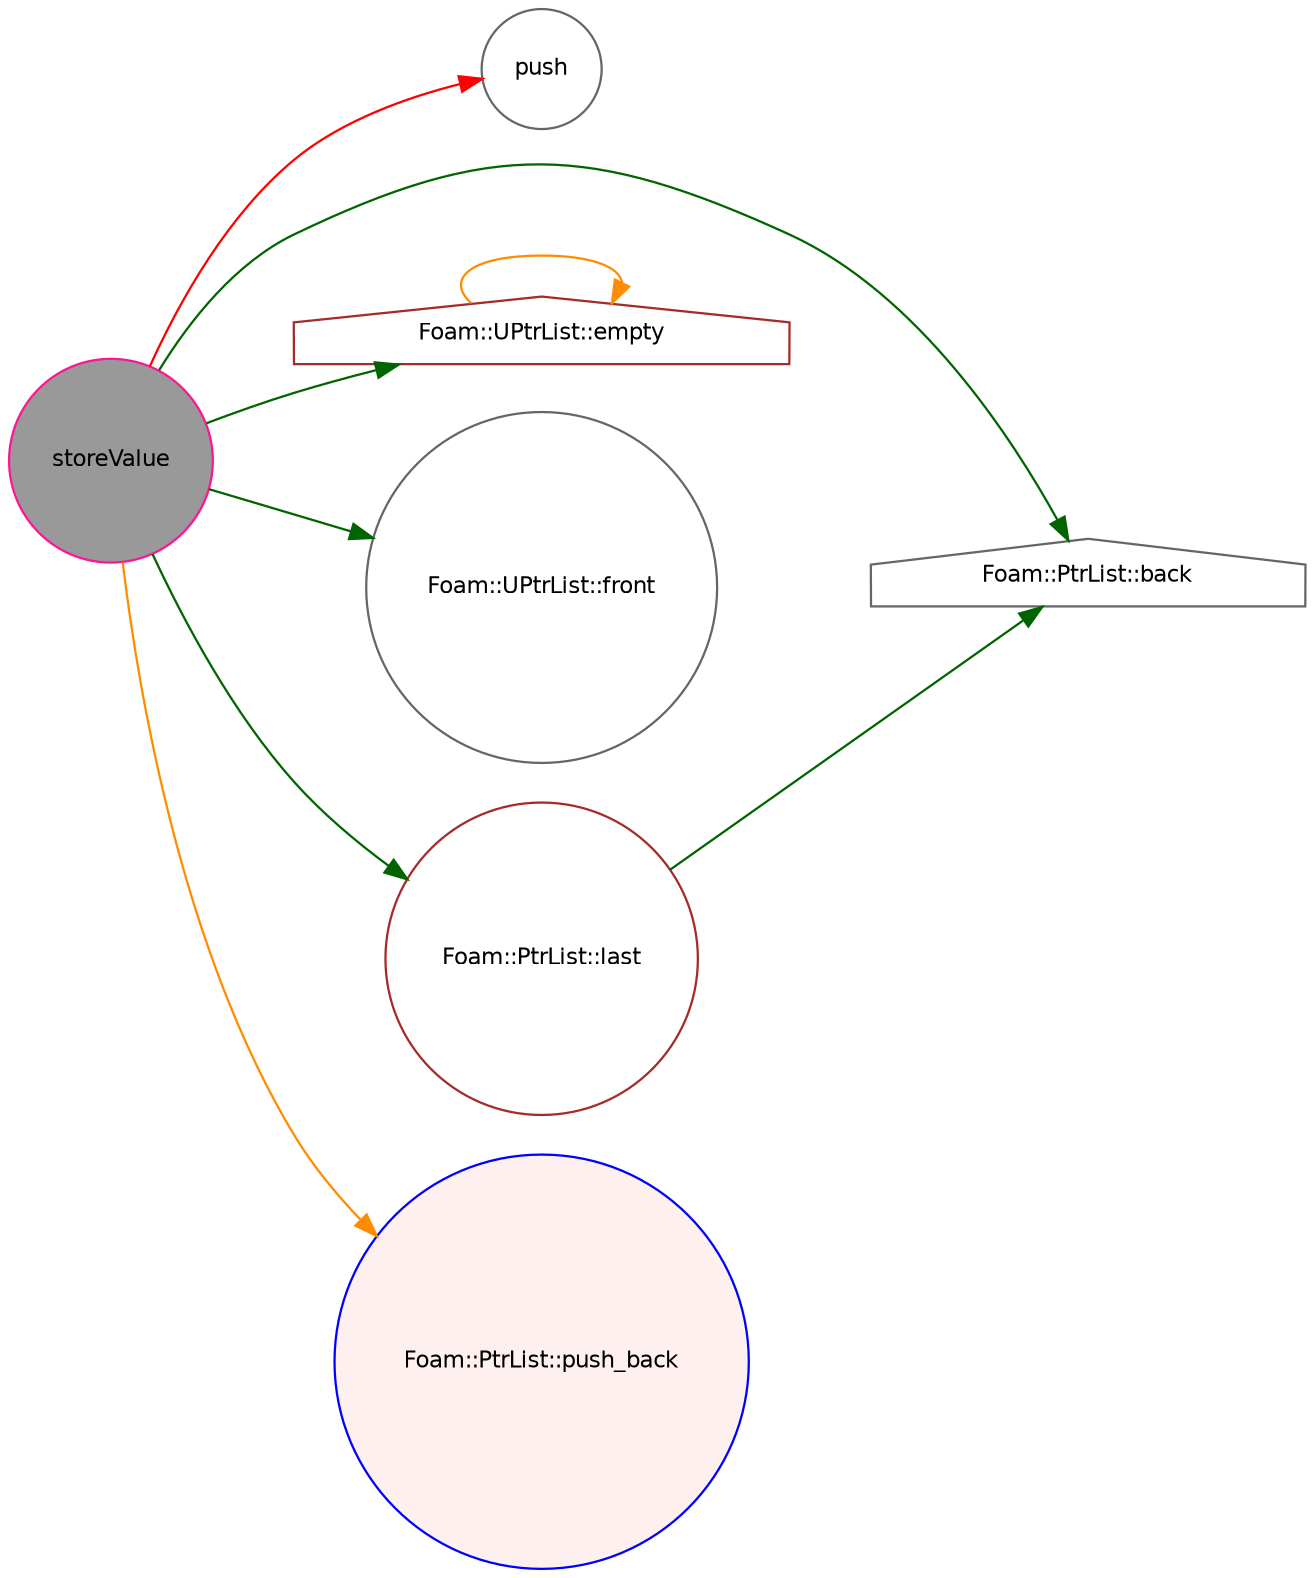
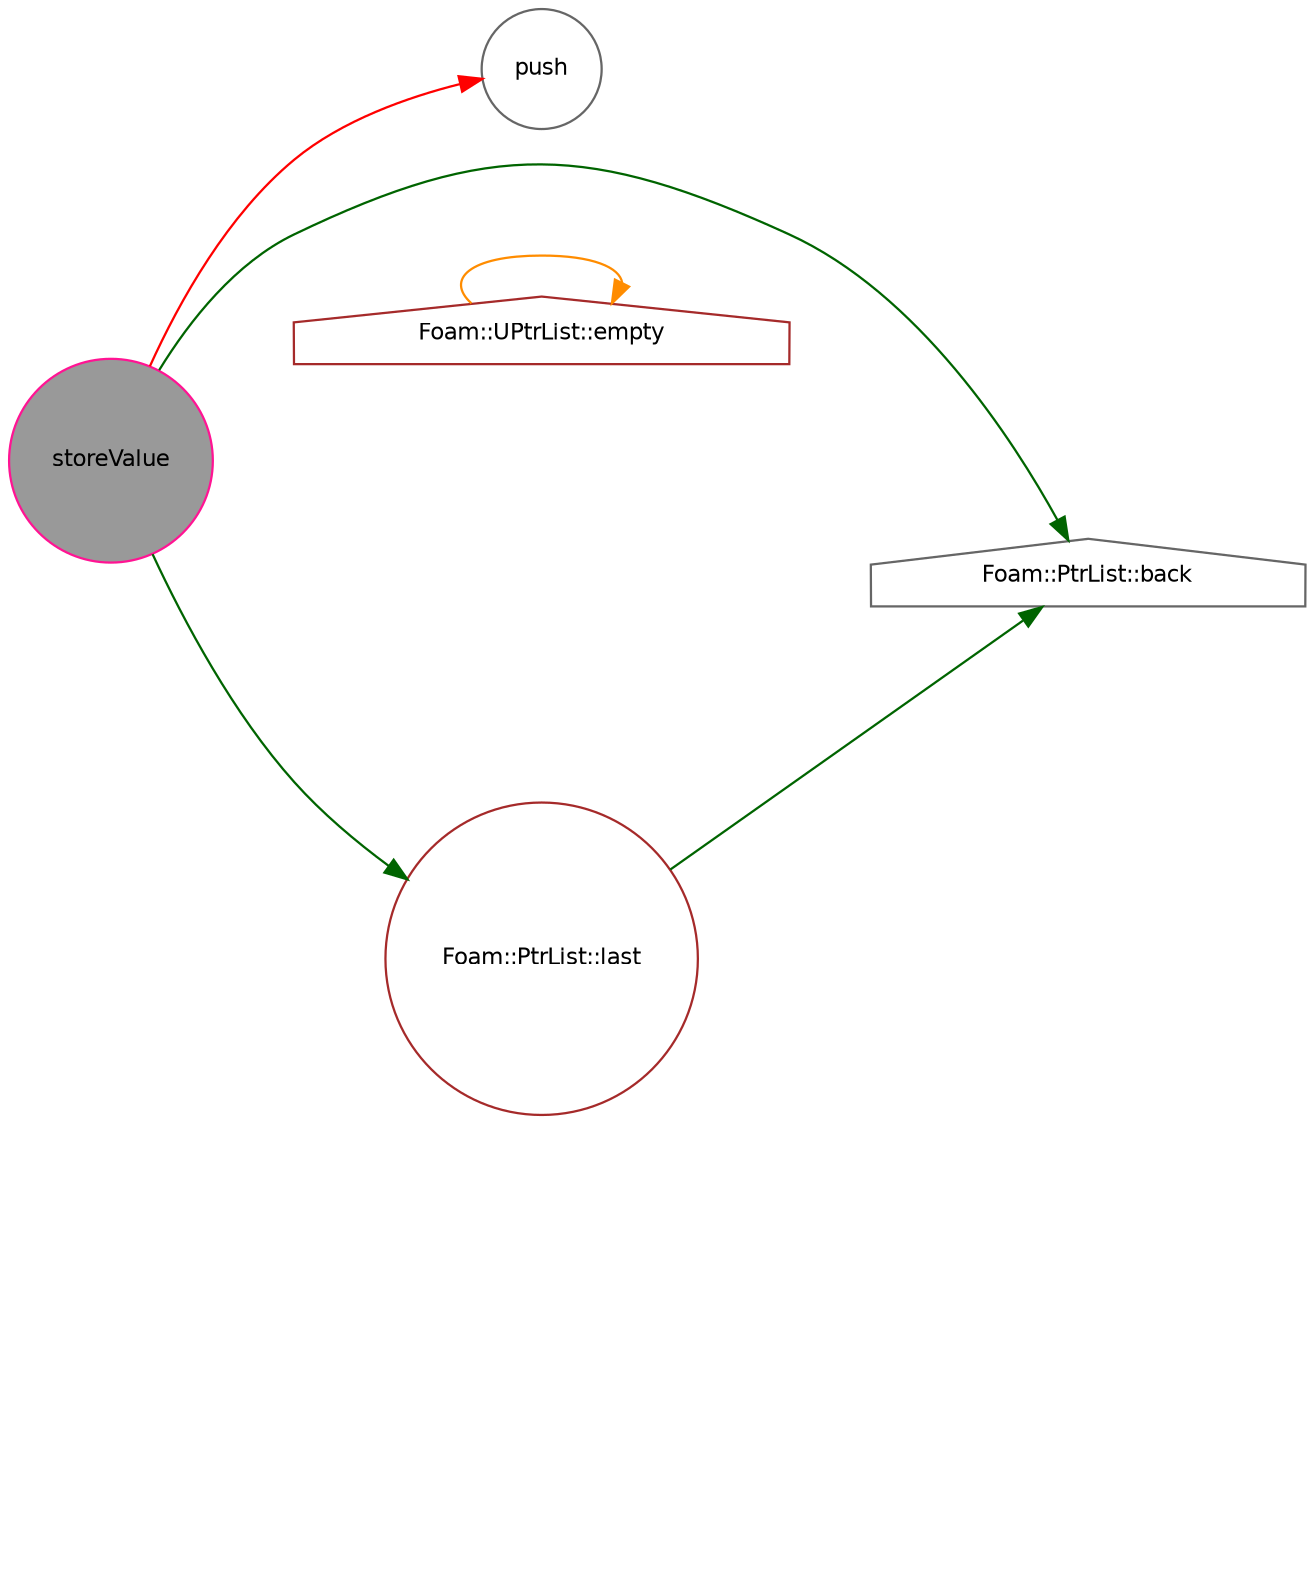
  digraph {
    rankdir=LR
    node [color=gray40 fillcolor=white fontname=Helvetica fontsize=10 shape=circle style=filled]
    edge [color=darkgreen fontname=Helvetica fontsize=10 labelfontname=Helvetica labelfontsize=10 style=solid]
    n1 [color=deeppink fillcolor=grey60 fontcolor=black height=0.2 label=storeValue width=0.4]
    n2 [height=0.2 label=push width=0.4]
    n3 [height=0.2 label="Foam::PtrList::back" shape=house width=0.4]
    n4 [color=brown height=0.2 label="Foam::UPtrList::empty" shape=house width=0.4]
-   n5 [height=0.2 label="Foam::UPtrList::front" width=0.4]
    n6 [color=brown height=0.2 label="Foam::PtrList::last" width=0.4]
-   n7 [color=blue fillcolor="#FFF0F0" height=0.2 label="Foam::PtrList::push_back" width=0.4]
    n1 -> n2 [color=red]
    n1 -> n3
-   n1 -> n4
-   n1 -> n5
    n1 -> n6
-   n1 -> n7 [color=darkorange]
    n4 -> n4 [color=darkorange]
    n6 -> n3
  }
